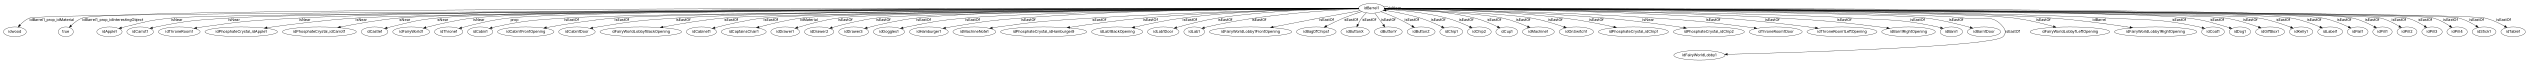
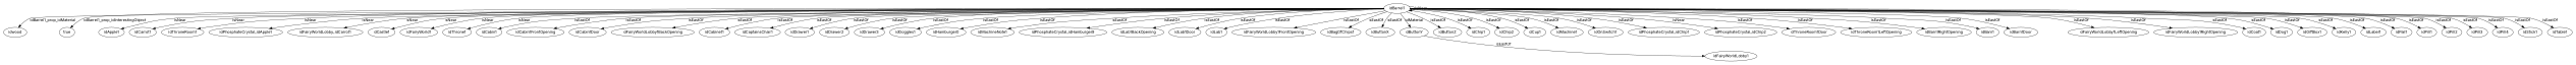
  digraph {
    fontname=Inter
    node [fontname=Inter node_type=entity_node]
    edge [edge_type=relationship fontname=Inter]
    idBarrel1
    idwood [node_type=property_node]
    true [node_type=property_node]
    idApple1
    idCarrot1
    idThroneRoom1
    idPhosphateCrystal_idApple1
-   idPhosphateCrystal_idCarrot1
+   idPhosphateCrystal_idCarrot1 [label=idFairyWorldLobby_idCarrot1]
    idCastle1
    idFairyWorld1
    idThrone1
    idCabin1
    idCabin1FrontOpening
    idCabin1Door
    idFairyWorldLobby1BackOpening
    idCabinet1
    idCaptainsChair1
    idDrawer1
    idDrawer2
    idDrawer3
    idGoggles1
-   idHamburger1
+   idHamburger1 [label=idHamburger0]
    idMachineNote1
    n24 [label=idPhosphateCrystal_idHamburger9]
    idLab1BackOpening
    idLab1Door
    idLab1
    idFairyWorldLobby1FrontOpening
    idBagOfChips1
    idButtonX
    idButtonY
    idButtonZ
    idChip1
    idChip2
    idCup1
    idMachine1
    idOnSwitch1
    idPhosphateCrystal_idChip1
    idPhosphateCrystal_idChip2
    idThroneRoom1Door
    idThroneRoom1LeftOpening
    idBarn1RightOpening
    idBarn1
    idBarn1Door
    idFairyWorldLobby1
    idFairyWorldLobby1LeftOpening
    idFairyWorldLobby1RightOpening
    idCoat1
    idDog1
    idGiftBox1
    idKelly1
    idLabel1
    idPail1
    idPill1
    idPill2
    idPill3
    idPill4
    idStick1
    idTable1
    idBarrel1 -> idBarrel1 [label=isNear]
    idBarrel1 -> idwood [edge_type=property label=idBarrel1_prop_idMaterial]
    idBarrel1 -> true [edge_type=property label=idBarrel1_prop_idInterestingObject]
    idBarrel1 -> idApple1 [label=isNear]
    idBarrel1 -> idCarrot1 [label=isNear]
    idBarrel1 -> idThroneRoom1 [label=isNear]
    idBarrel1 -> idPhosphateCrystal_idApple1 [label=isNear]
    idBarrel1 -> idPhosphateCrystal_idCarrot1 [label=isNear]
    idBarrel1 -> idCastle1 [label=isNear]
    idBarrel1 -> idFairyWorld1 [label=isNear]
-   idBarrel1 -> idThrone1 [label=prop]
+   idBarrel1 -> idThrone1 [label=isNear]
    idBarrel1 -> idCabin1 [label=isEastOf]
    idBarrel1 -> idCabin1FrontOpening [label=isEastOf]
    idBarrel1 -> idCabin1Door [label=isEastOf]
    idBarrel1 -> idFairyWorldLobby1BackOpening [label=isEastOf]
    idBarrel1 -> idCabinet1 [label=isEastOf]
-   idBarrel1 -> idCaptainsChair1 [label=idMaterial]
+   idBarrel1 -> idCaptainsChair1 [label=isEastOf]
    idBarrel1 -> idDrawer1 [label=isEastOf]
    idBarrel1 -> idDrawer2 [label=isEastOf]
    idBarrel1 -> idDrawer3 [label=isEastOf]
    idBarrel1 -> idGoggles1 [label=isEastOf]
    idBarrel1 -> idHamburger1 [label=isEastOf]
    idBarrel1 -> idMachineNote1 [label=isEastOf]
    idBarrel1 -> n24 [label=isEastOf]
    idBarrel1 -> idLab1BackOpening [label=isEastOf]
    idBarrel1 -> idLab1Door [label=isEastOf]
    idBarrel1 -> idLab1 [label=isEastOf]
    idBarrel1 -> idFairyWorldLobby1FrontOpening [label=isEastOf]
    idBarrel1 -> idBagOfChips1 [label=isEastOf]
    idBarrel1 -> idButtonX [label=isEastOf]
-   idBarrel1 -> idButtonY [label=isEastOf]
+   idBarrel1 -> idButtonY [label=idMaterial]
    idBarrel1 -> idButtonZ [label=isEastOf]
    idBarrel1 -> idChip1 [label=isEastOf]
    idBarrel1 -> idChip2 [label=isEastOf]
    idBarrel1 -> idCup1 [label=isEastOf]
    idBarrel1 -> idMachine1 [label=isEastOf]
    idBarrel1 -> idOnSwitch1 [label=isEastOf]
    idBarrel1 -> idPhosphateCrystal_idChip1 [label=isEastOf]
    idBarrel1 -> idPhosphateCrystal_idChip2 [label=isNear]
    idBarrel1 -> idThroneRoom1Door [label=isEastOf]
    idBarrel1 -> idThroneRoom1LeftOpening [label=isEastOf]
    idBarrel1 -> idBarn1RightOpening [label=isEastOf]
    idBarrel1 -> idBarn1 [label=isEastOf]
    idBarrel1 -> idBarn1Door [label=isEastOf]
-   idBarrel1 -> idFairyWorldLobby1 [label=isEastOf]
+   idButtonY -> idFairyWorldLobby1 [label=isEastOf]
    idBarrel1 -> idFairyWorldLobby1LeftOpening [label=isEastOf]
-   idBarrel1 -> idFairyWorldLobby1RightOpening [label=idBarrel]
+   idBarrel1 -> idFairyWorldLobby1RightOpening [label=isEastOf]
    idBarrel1 -> idCoat1 [label=isEastOf]
    idBarrel1 -> idDog1 [label=isEastOf]
    idBarrel1 -> idGiftBox1 [label=isEastOf]
    idBarrel1 -> idKelly1 [label=isEastOf]
    idBarrel1 -> idLabel1 [label=isEastOf]
    idBarrel1 -> idPail1 [label=isEastOf]
    idBarrel1 -> idPill1 [label=isEastOf]
    idBarrel1 -> idPill2 [label=isEastOf]
    idBarrel1 -> idPill3 [label=isEastOf]
    idBarrel1 -> idPill4 [label=isEastOf]
    idBarrel1 -> idStick1 [label=isEastOf]
    idBarrel1 -> idTable1 [label=isEastOf]
  }
